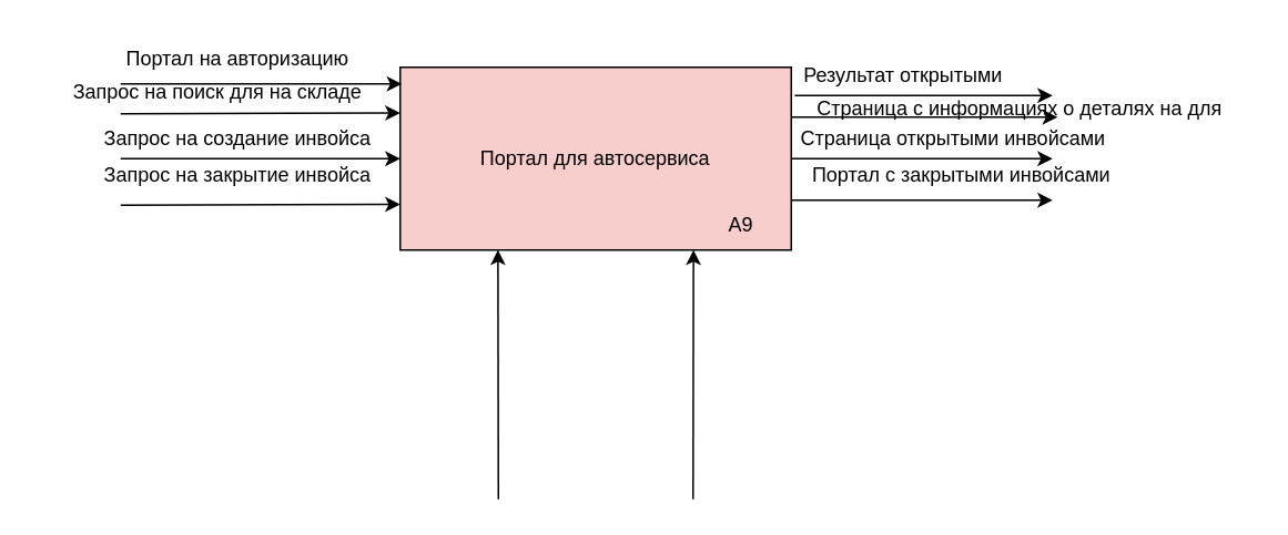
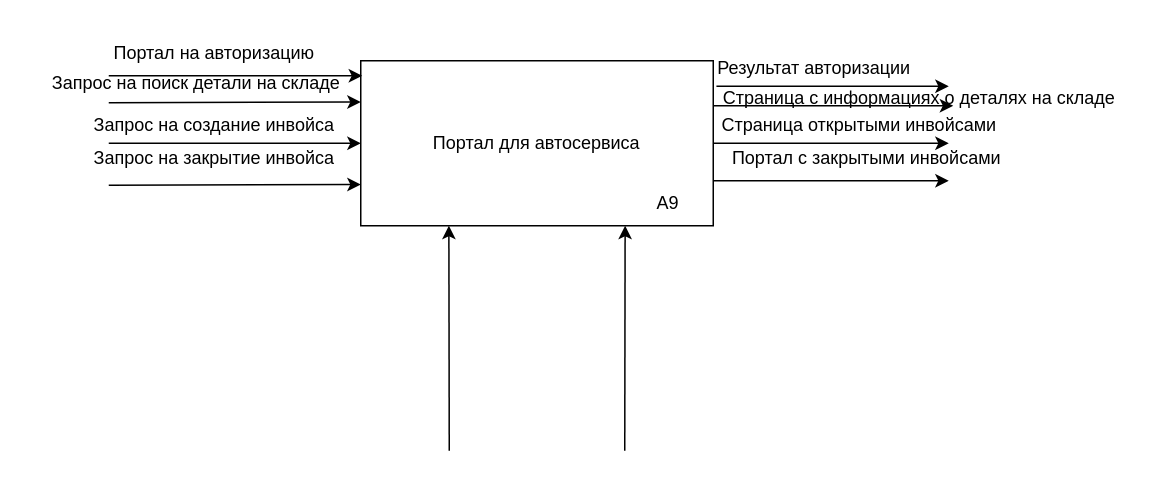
  <mxCell id="0" />
  <mxCell id="1" parent="0" />
- <mxCell id="2" value="Портал для автосервиса" style="rounded=0;whiteSpace=wrap;html=1;fillColor=#f8cecc;" vertex="1" parent="1"><mxGeometry x="240" y="40" width="235" height="110" as="geometry" /></mxCell>
+ <mxCell id="2" value="Портал для автосервиса" style="rounded=0;whiteSpace=wrap;html=1;" vertex="1" parent="1"><mxGeometry x="240" y="40" width="235" height="110" as="geometry" /></mxCell>
  <mxCell id="3" value="А9" style="text;html=1;align=center;verticalAlign=middle;whiteSpace=wrap;rounded=0;" vertex="1" parent="1"><mxGeometry x="415" y="120" width="60" height="30" as="geometry" /></mxCell>
  <mxCell id="4" value="" style="endArrow=classic;html=1;rounded=0;entryX=0.004;entryY=0.091;entryDx=0;entryDy=0;entryPerimeter=0;" edge="1" parent="1" target="2"><mxGeometry width="50" height="50" relative="1" as="geometry"><mxPoint x="72" y="50" as="sourcePoint" /><mxPoint x="122" y="60" as="targetPoint" /></mxGeometry></mxCell>
  <mxCell id="5" value="Портал на авторизацию" style="text;html=1;align=center;verticalAlign=middle;resizable=0;points=[];autosize=1;strokeColor=none;fillColor=none;" vertex="1" parent="1"><mxGeometry x="62" y="20" width="160" height="30" as="geometry" /></mxCell>
  <mxCell id="6" value="" style="endArrow=classic;html=1;rounded=0;entryX=0;entryY=0.25;entryDx=0;entryDy=0;" edge="1" parent="1" target="2"><mxGeometry width="50" height="50" relative="1" as="geometry"><mxPoint x="72" y="68" as="sourcePoint" /><mxPoint x="42" y="100" as="targetPoint" /></mxGeometry></mxCell>
- <mxCell id="7" value="Запрос на поиск для на складе" style="text;html=1;align=center;verticalAlign=middle;resizable=0;points=[];autosize=1;strokeColor=none;fillColor=none;" vertex="1" parent="1"><mxGeometry x="20" y="40" width="220" height="30" as="geometry" /></mxCell>
+ <mxCell id="7" value="Запрос на поиск детали на складе" style="text;html=1;align=center;verticalAlign=middle;resizable=0;points=[];autosize=1;strokeColor=none;fillColor=none;" vertex="1" parent="1"><mxGeometry x="20" y="40" width="220" height="30" as="geometry" /></mxCell>
  <mxCell id="8" value="" style="endArrow=classic;html=1;rounded=0;entryX=0;entryY=0.5;entryDx=0;entryDy=0;" edge="1" parent="1" target="2"><mxGeometry width="50" height="50" relative="1" as="geometry"><mxPoint x="72" y="95" as="sourcePoint" /><mxPoint x="382" y="120" as="targetPoint" /></mxGeometry></mxCell>
  <mxCell id="9" value="Запрос на создание инвойса" style="text;html=1;align=center;verticalAlign=middle;resizable=0;points=[];autosize=1;strokeColor=none;fillColor=none;" vertex="1" parent="1"><mxGeometry x="52" y="68" width="180" height="30" as="geometry" /></mxCell>
  <mxCell id="10" value="" style="endArrow=classic;html=1;rounded=0;entryX=0;entryY=0.75;entryDx=0;entryDy=0;" edge="1" parent="1" target="2"><mxGeometry width="50" height="50" relative="1" as="geometry"><mxPoint x="72" y="123" as="sourcePoint" /><mxPoint x="382" y="120" as="targetPoint" /></mxGeometry></mxCell>
  <mxCell id="11" value="Запрос на закрытие инвойса" style="text;html=1;align=center;verticalAlign=middle;resizable=0;points=[];autosize=1;strokeColor=none;fillColor=none;" vertex="1" parent="1"><mxGeometry x="52" y="90" width="180" height="30" as="geometry" /></mxCell>
  <mxCell id="12" value="" style="endArrow=classic;html=1;rounded=0;entryX=0.25;entryY=1;entryDx=0;entryDy=0;" edge="1" parent="1" target="2"><mxGeometry width="50" height="50" relative="1" as="geometry"><mxPoint x="299" y="300" as="sourcePoint" /><mxPoint x="312" y="240" as="targetPoint" /></mxGeometry></mxCell>
  <mxCell id="13" value="" style="endArrow=classic;html=1;rounded=0;entryX=0.75;entryY=1;entryDx=0;entryDy=0;" edge="1" parent="1" target="2"><mxGeometry width="50" height="50" relative="1" as="geometry"><mxPoint x="416" y="300" as="sourcePoint" /><mxPoint x="422" y="260" as="targetPoint" /></mxGeometry></mxCell>
  <mxCell id="14" value="" style="endArrow=classic;html=1;rounded=0;exitX=1.009;exitY=0.155;exitDx=0;exitDy=0;exitPerimeter=0;" edge="1" parent="1" source="2"><mxGeometry width="50" height="50" relative="1" as="geometry"><mxPoint x="512" y="60" as="sourcePoint" /><mxPoint x="632" y="57" as="targetPoint" /></mxGeometry></mxCell>
- <mxCell id="15" value="Результат открытыми" style="text;html=1;align=center;verticalAlign=middle;resizable=0;points=[];autosize=1;strokeColor=none;fillColor=none;" vertex="1" parent="1"><mxGeometry x="467" y="30" width="150" height="30" as="geometry" /></mxCell>
+ <mxCell id="15" value="Результат авторизации" style="text;html=1;align=center;verticalAlign=middle;resizable=0;points=[];autosize=1;strokeColor=none;fillColor=none;" vertex="1" parent="1"><mxGeometry x="467" y="30" width="150" height="30" as="geometry" /></mxCell>
  <mxCell id="16" value="" style="endArrow=classic;html=1;rounded=0;" edge="1" parent="1"><mxGeometry width="50" height="50" relative="1" as="geometry"><mxPoint x="475" y="70" as="sourcePoint" /><mxPoint x="635" y="70" as="targetPoint" /></mxGeometry></mxCell>
- <mxCell id="17" value="Страница с информациях о деталях на для" style="text;html=1;align=center;verticalAlign=middle;resizable=0;points=[];autosize=1;strokeColor=none;fillColor=none;" vertex="1" parent="1"><mxGeometry x="472" y="50" width="280" height="30" as="geometry" /></mxCell>
+ <mxCell id="17" value="Страница с информациях о деталях на складе" style="text;html=1;align=center;verticalAlign=middle;resizable=0;points=[];autosize=1;strokeColor=none;fillColor=none;" vertex="1" parent="1"><mxGeometry x="472" y="50" width="280" height="30" as="geometry" /></mxCell>
  <mxCell id="18" value="" style="endArrow=classic;html=1;rounded=0;exitX=1;exitY=0.5;exitDx=0;exitDy=0;" edge="1" parent="1" source="2"><mxGeometry width="50" height="50" relative="1" as="geometry"><mxPoint x="332" y="170" as="sourcePoint" /><mxPoint x="632" y="95" as="targetPoint" /></mxGeometry></mxCell>
  <mxCell id="19" value="Страница открытыми инвойсами" style="text;html=1;align=center;verticalAlign=middle;resizable=0;points=[];autosize=1;strokeColor=none;fillColor=none;" vertex="1" parent="1"><mxGeometry x="467" y="68" width="210" height="30" as="geometry" /></mxCell>
  <mxCell id="20" value="" style="endArrow=classic;html=1;rounded=0;exitX=1;exitY=0;exitDx=0;exitDy=0;" edge="1" parent="1" source="3"><mxGeometry width="50" height="50" relative="1" as="geometry"><mxPoint x="332" y="170" as="sourcePoint" /><mxPoint x="632" y="120" as="targetPoint" /></mxGeometry></mxCell>
  <mxCell id="21" value="Портал с закрытыми инвойсами" style="text;html=1;align=center;verticalAlign=middle;resizable=0;points=[];autosize=1;strokeColor=none;fillColor=none;" vertex="1" parent="1"><mxGeometry x="467" y="90" width="220" height="30" as="geometry" /></mxCell>
